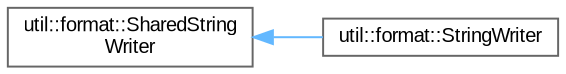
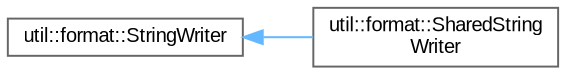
  digraph {
    rankdir=LR
    fontname="Liberation Sans"
    node [color=grey40 fillcolor=white fontname="Liberation Sans" fontsize=10 shape=box style=filled]
    n1 [height=0.2 label="util::format::StringWriter" width=0.4]
    n2 [height=0.2 label="util::format::SharedString\lWriter" width=0.4]
-   n2 -> n1 [color=steelblue1 dir=back fontname="Liberation Sans" fontsize=10 labelfontname=Helvetica labelfontsize=10 style=solid]
+   n1 -> n2 [color=steelblue1 dir=back fontname="Liberation Sans" fontsize=10 labelfontname=Helvetica labelfontsize=10 style=solid]
  }
